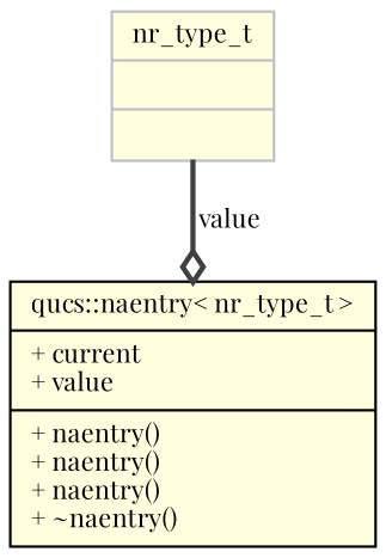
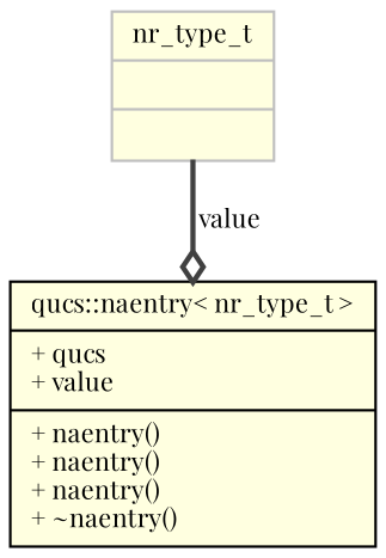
  digraph {
    fontname="Playfair Display"
    node [fillcolor=lightyellow fontname="Playfair Display" fontsize=10 shape=record style=filled]
-   n1 [color=black fontcolor=black height=0.2 label="{qucs::naentry\< nr_type_t \>\n|+ current\l+ value\l|+ naentry()\l+ naentry()\l+ naentry()\l+ ~naentry()\l}" width=0.4]
+   n1 [color=black fontcolor=black height=0.2 label="{qucs::naentry\< nr_type_t \>\n|+ qucs\l+ value\l|+ naentry()\l+ naentry()\l+ naentry()\l+ ~naentry()\l}" width=0.4]
    n2 [color=grey75 height=0.2 label="{nr_type_t\n||}" width=0.4]
    n2 -> n1 [arrowhead=odiamond color=grey25 fontname="Playfair Display" fontsize=10 label=" value" labelfontname=Helvetica labelfontsize=10 style=bold]
  }
